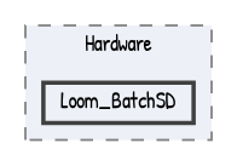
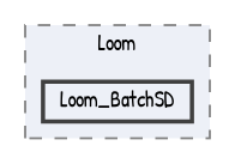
  digraph {
    compound=true
    fontname="Patrick Hand"
    n1 [color=grey25 fillcolor="#edf0f7" fontname="Patrick Hand" fontsize=10 height=0.2 label=Loom_BatchSD shape=box style="filled,bold" width=0.4]
    subgraph cluster_1 {
      bgcolor="#edf0f7"
      fontsize=10
-     label=Hardware
+     label=Loom
      pencolor=grey50
      style="filled,dashed"
      n1
    }
  }
